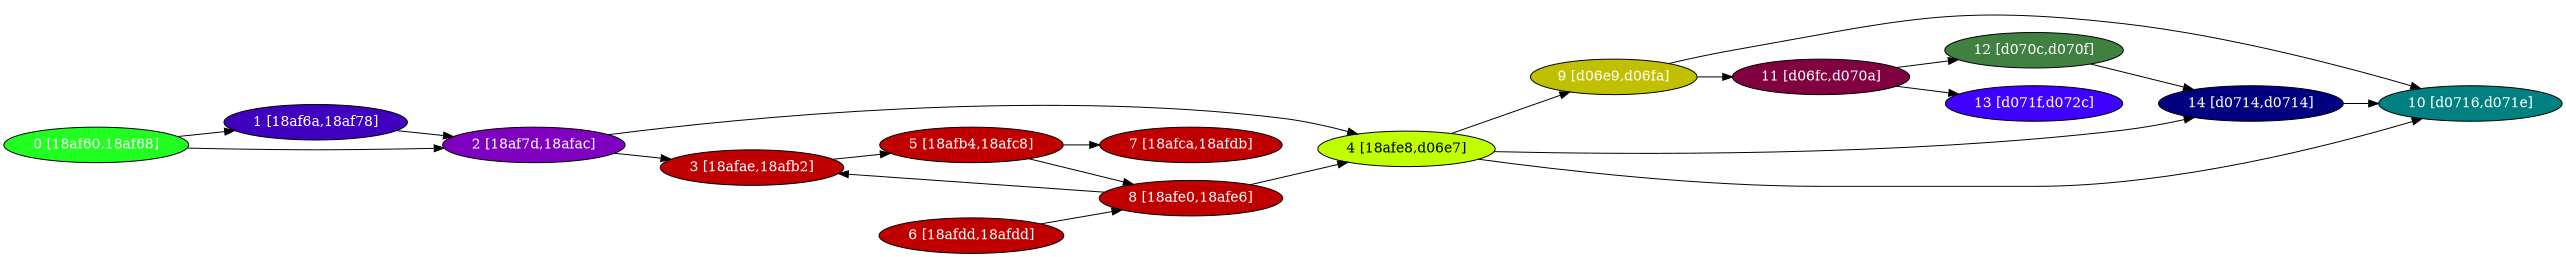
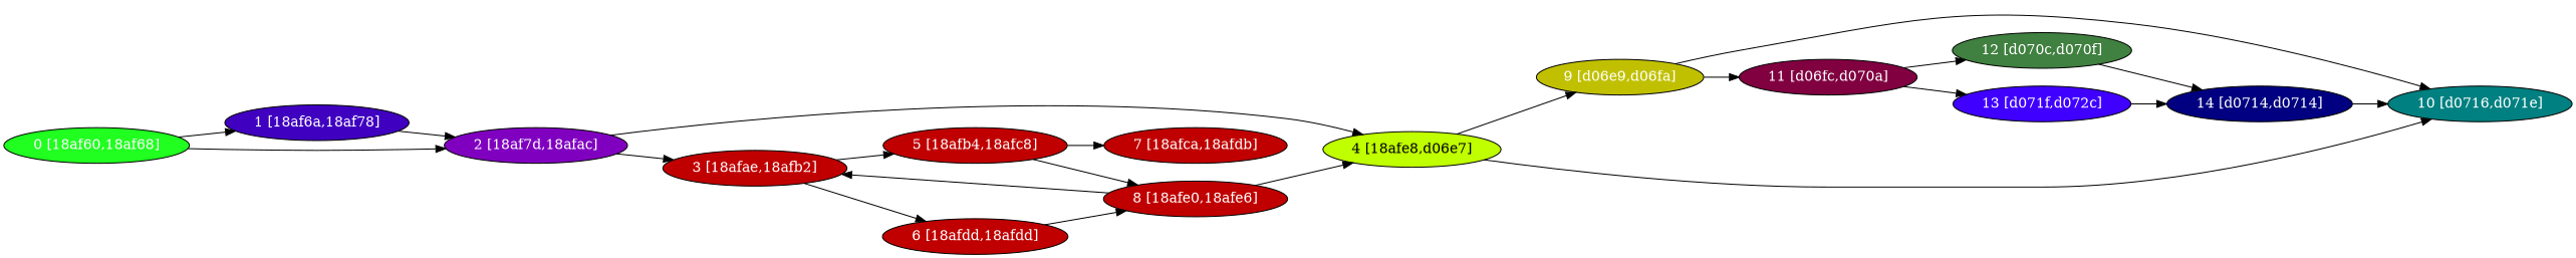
  digraph {
    rankdir=LR
    node [fillcolor="#C00000" fontcolor="#ffffff" shape=oval style=filled]
    n1 [fillcolor="#20FF20" label="0 [18af60,18af68]"]
    n2 [fillcolor="#4000C0" label="1 [18af6a,18af78]"]
    n3 [fillcolor="#8000C0" label="2 [18af7d,18afac]"]
    n4 [label="3 [18afae,18afb2]"]
    n5 [fillcolor="#C0FF00" fontcolor="#000000" label="4 [18afe8,d06e7]"]
    n6 [label="5 [18afb4,18afc8]"]
    n7 [label="6 [18afdd,18afdd]"]
    n8 [fillcolor="#C0C000" label="9 [d06e9,d06fa]"]
    n9 [fillcolor="#008080" label="10 [d0716,d071e]"]
    n10 [label="7 [18afca,18afdb]"]
    n11 [label="8 [18afe0,18afe6]"]
    n12 [fillcolor="#800040" label="11 [d06fc,d070a]"]
    n13 [fillcolor="#408040" label="12 [d070c,d070f]"]
    n14 [fillcolor="#4000FF" label="13 [d071f,d072c]"]
    n15 [fillcolor="#000080" label="14 [d0714,d0714]"]
    n1 -> n2
    n1 -> n3
    n2 -> n3
    n3 -> n4
    n3 -> n5
    n4 -> n6
+   n4 -> n7
    n5 -> n8
    n5 -> n9
    n6 -> n10
    n6 -> n11
    n7 -> n11
    n8 -> n9
    n8 -> n12
    n11 -> n4
    n11 -> n5
    n12 -> n13
    n12 -> n14
    n13 -> n15
-   n5 -> n15
+   n14 -> n15
    n15 -> n9
  }
